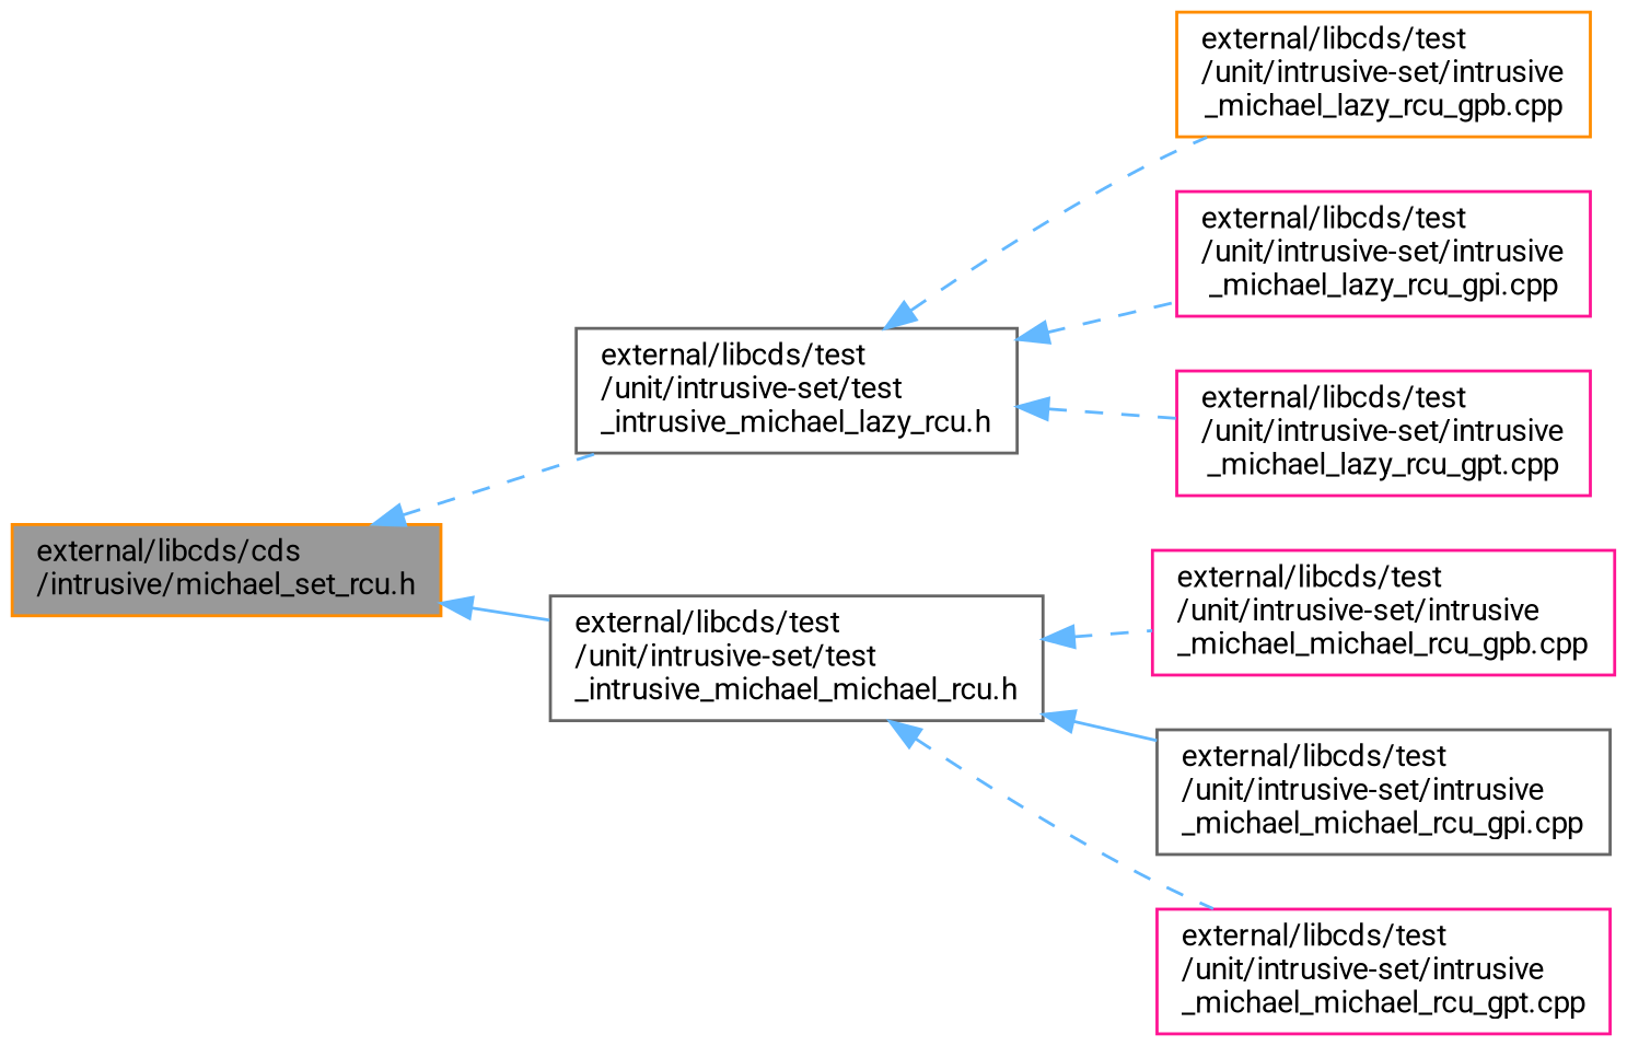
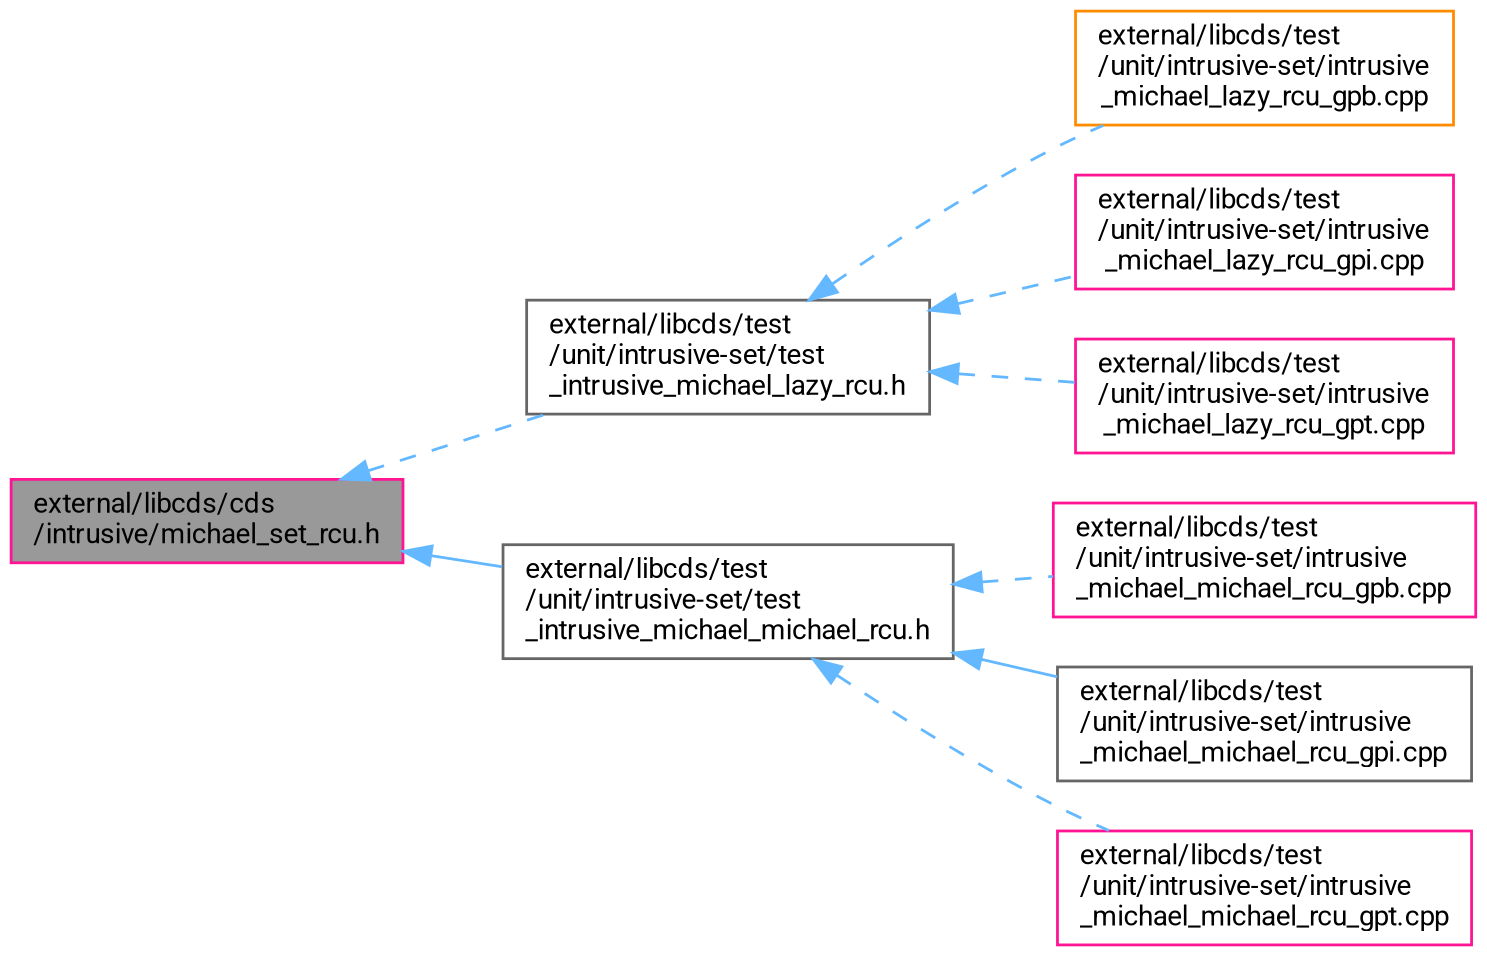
  digraph {
    rankdir=LR
    fontname=Roboto
    node [color=deeppink fillcolor=white fontname=Roboto fontsize=10 shape=box style=filled]
    edge [color=steelblue1 dir=back fontname=Roboto fontsize=10 labelfontname=Helvetica labelfontsize=10 style=dashed]
-   n1 [color=darkorange fillcolor=grey60 fontcolor=black height=0.2 label="external/libcds/cds\l/intrusive/michael_set_rcu.h" width=0.4]
+   n1 [fillcolor=grey60 fontcolor=black height=0.2 label="external/libcds/cds\l/intrusive/michael_set_rcu.h" width=0.4]
    n2 [color=gray40 height=0.2 label="external/libcds/test\l/unit/intrusive-set/test\l_intrusive_michael_lazy_rcu.h" width=0.4]
    n3 [color=gray40 height=0.2 label="external/libcds/test\l/unit/intrusive-set/test\l_intrusive_michael_michael_rcu.h" width=0.4]
    n4 [color=darkorange height=0.2 label="external/libcds/test\l/unit/intrusive-set/intrusive\l_michael_lazy_rcu_gpb.cpp" width=0.4]
    n5 [height=0.2 label="external/libcds/test\l/unit/intrusive-set/intrusive\l_michael_lazy_rcu_gpi.cpp" width=0.4]
    n6 [height=0.2 label="external/libcds/test\l/unit/intrusive-set/intrusive\l_michael_lazy_rcu_gpt.cpp" width=0.4]
    n7 [height=0.2 label="external/libcds/test\l/unit/intrusive-set/intrusive\l_michael_michael_rcu_gpb.cpp" width=0.4]
    n8 [color=gray40 height=0.2 label="external/libcds/test\l/unit/intrusive-set/intrusive\l_michael_michael_rcu_gpi.cpp" width=0.4]
    n9 [height=0.2 label="external/libcds/test\l/unit/intrusive-set/intrusive\l_michael_michael_rcu_gpt.cpp" width=0.4]
    n1 -> n2
    n1 -> n3 [style=solid]
    n2 -> n4
    n2 -> n5
    n2 -> n6
    n3 -> n7
    n3 -> n8 [style=solid]
    n3 -> n9
  }
